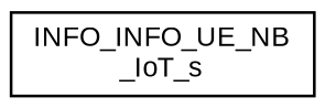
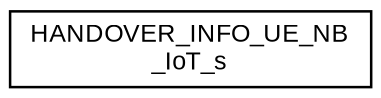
  digraph {
    rankdir=LR
    fontname="Liberation Sans"
-   n1 [color=black fillcolor=white fontname="Liberation Sans" fontsize=10 height=0.2 label="INFO_INFO_UE_NB\l_IoT_s" shape=record style=filled width=0.4]
+   n1 [color=black fillcolor=white fontname="Liberation Sans" fontsize=10 height=0.2 label="HANDOVER_INFO_UE_NB\l_IoT_s" shape=record style=filled width=0.4]
  }
